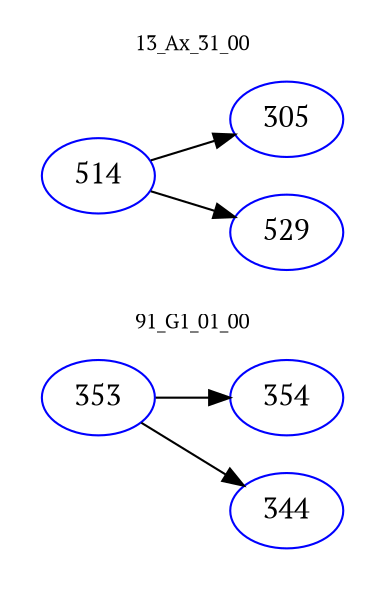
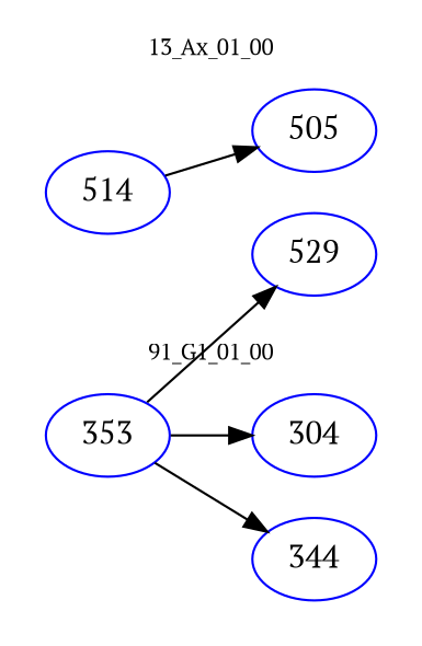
  digraph {
    fontname="PT Serif"
    rankdir=LR
    node [color=blue fontname="PT Serif"]
    edge [color=black fontname="PT Serif"]
    n1 [label=514]
-   n2 [label=305]
+   n2 [label=505]
    n3 [label=529]
    n4 [label=353]
    n5 [label=344]
-   n6 [label=354]
+   n6 [label=304]
    subgraph cluster_1 {
      color=white
      fontsize=10
-     label="13_Ax_31_00"
+     label="13_Ax_01_00"
      n1
      n2
      n3
    }
    subgraph cluster_2 {
      color=white
      fontsize=10
      label="91_G1_01_00"
      n4
      n5
      n6
    }
    n1 -> n2
-   n1 -> n3
+   n4 -> n3
    n4 -> n5
    n4 -> n6
  }
